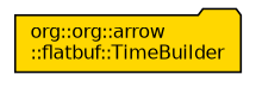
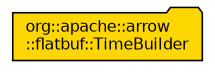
  digraph {
    rankdir=LR
-   n1 [color=black fillcolor=gold fontname=Helvetica fontsize=10 height=0.2 label="org::org::arrow\l::flatbuf::TimeBuilder" shape=folder style=filled width=0.4]
+   n1 [color=black fillcolor=gold fontname=Helvetica fontsize=10 height=0.2 label="org::apache::arrow\l::flatbuf::TimeBuilder" shape=folder style=filled width=0.4]
  }
